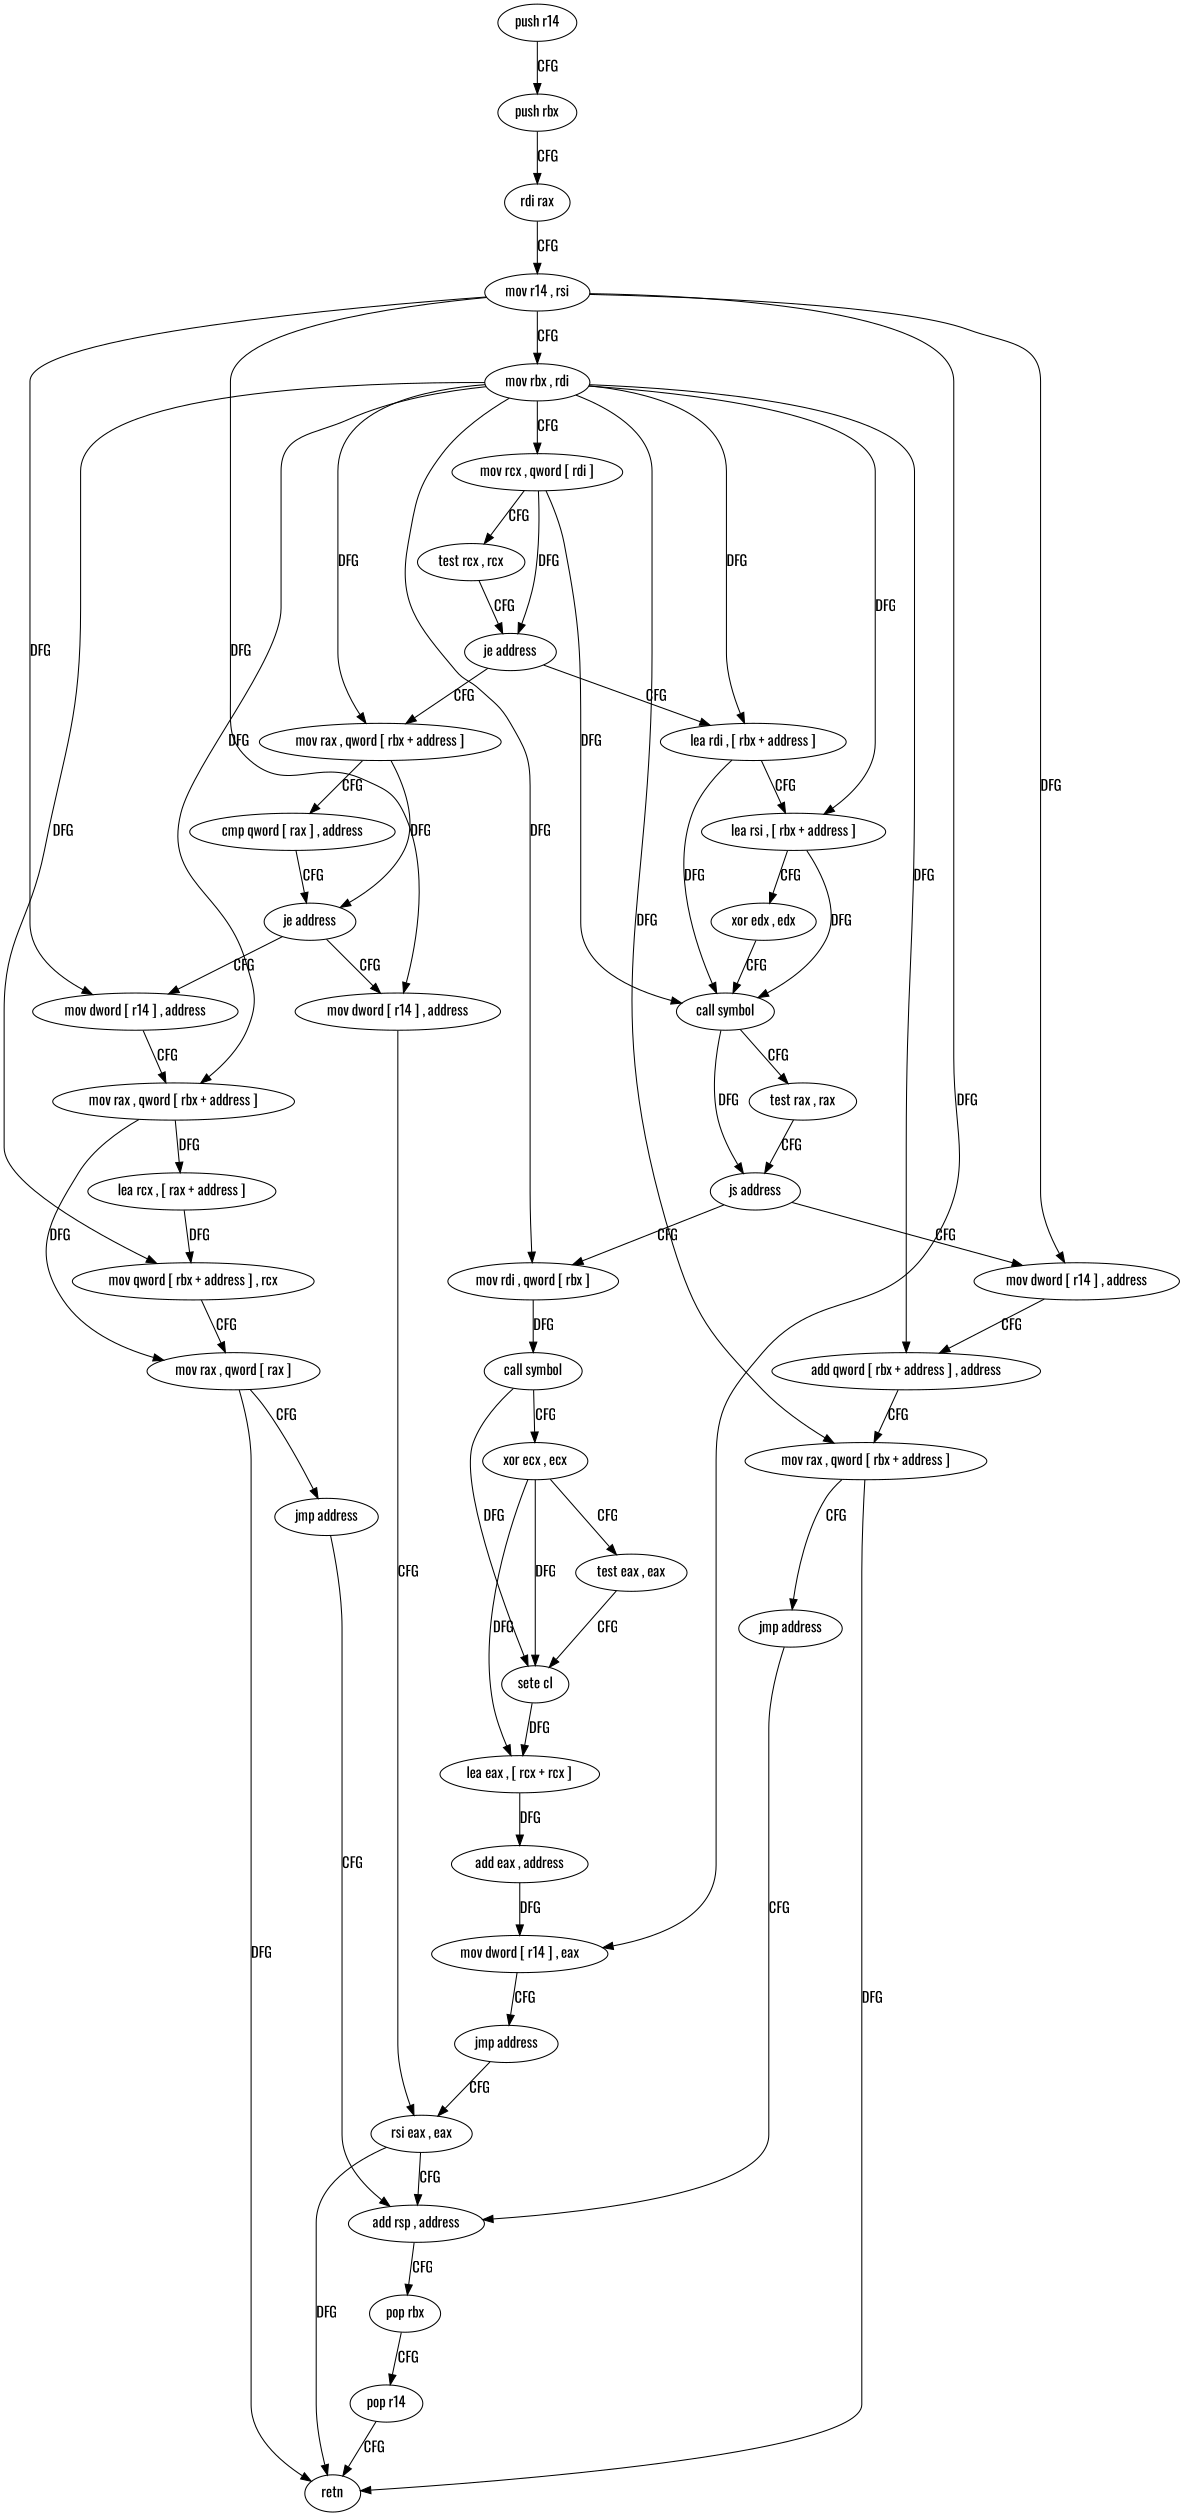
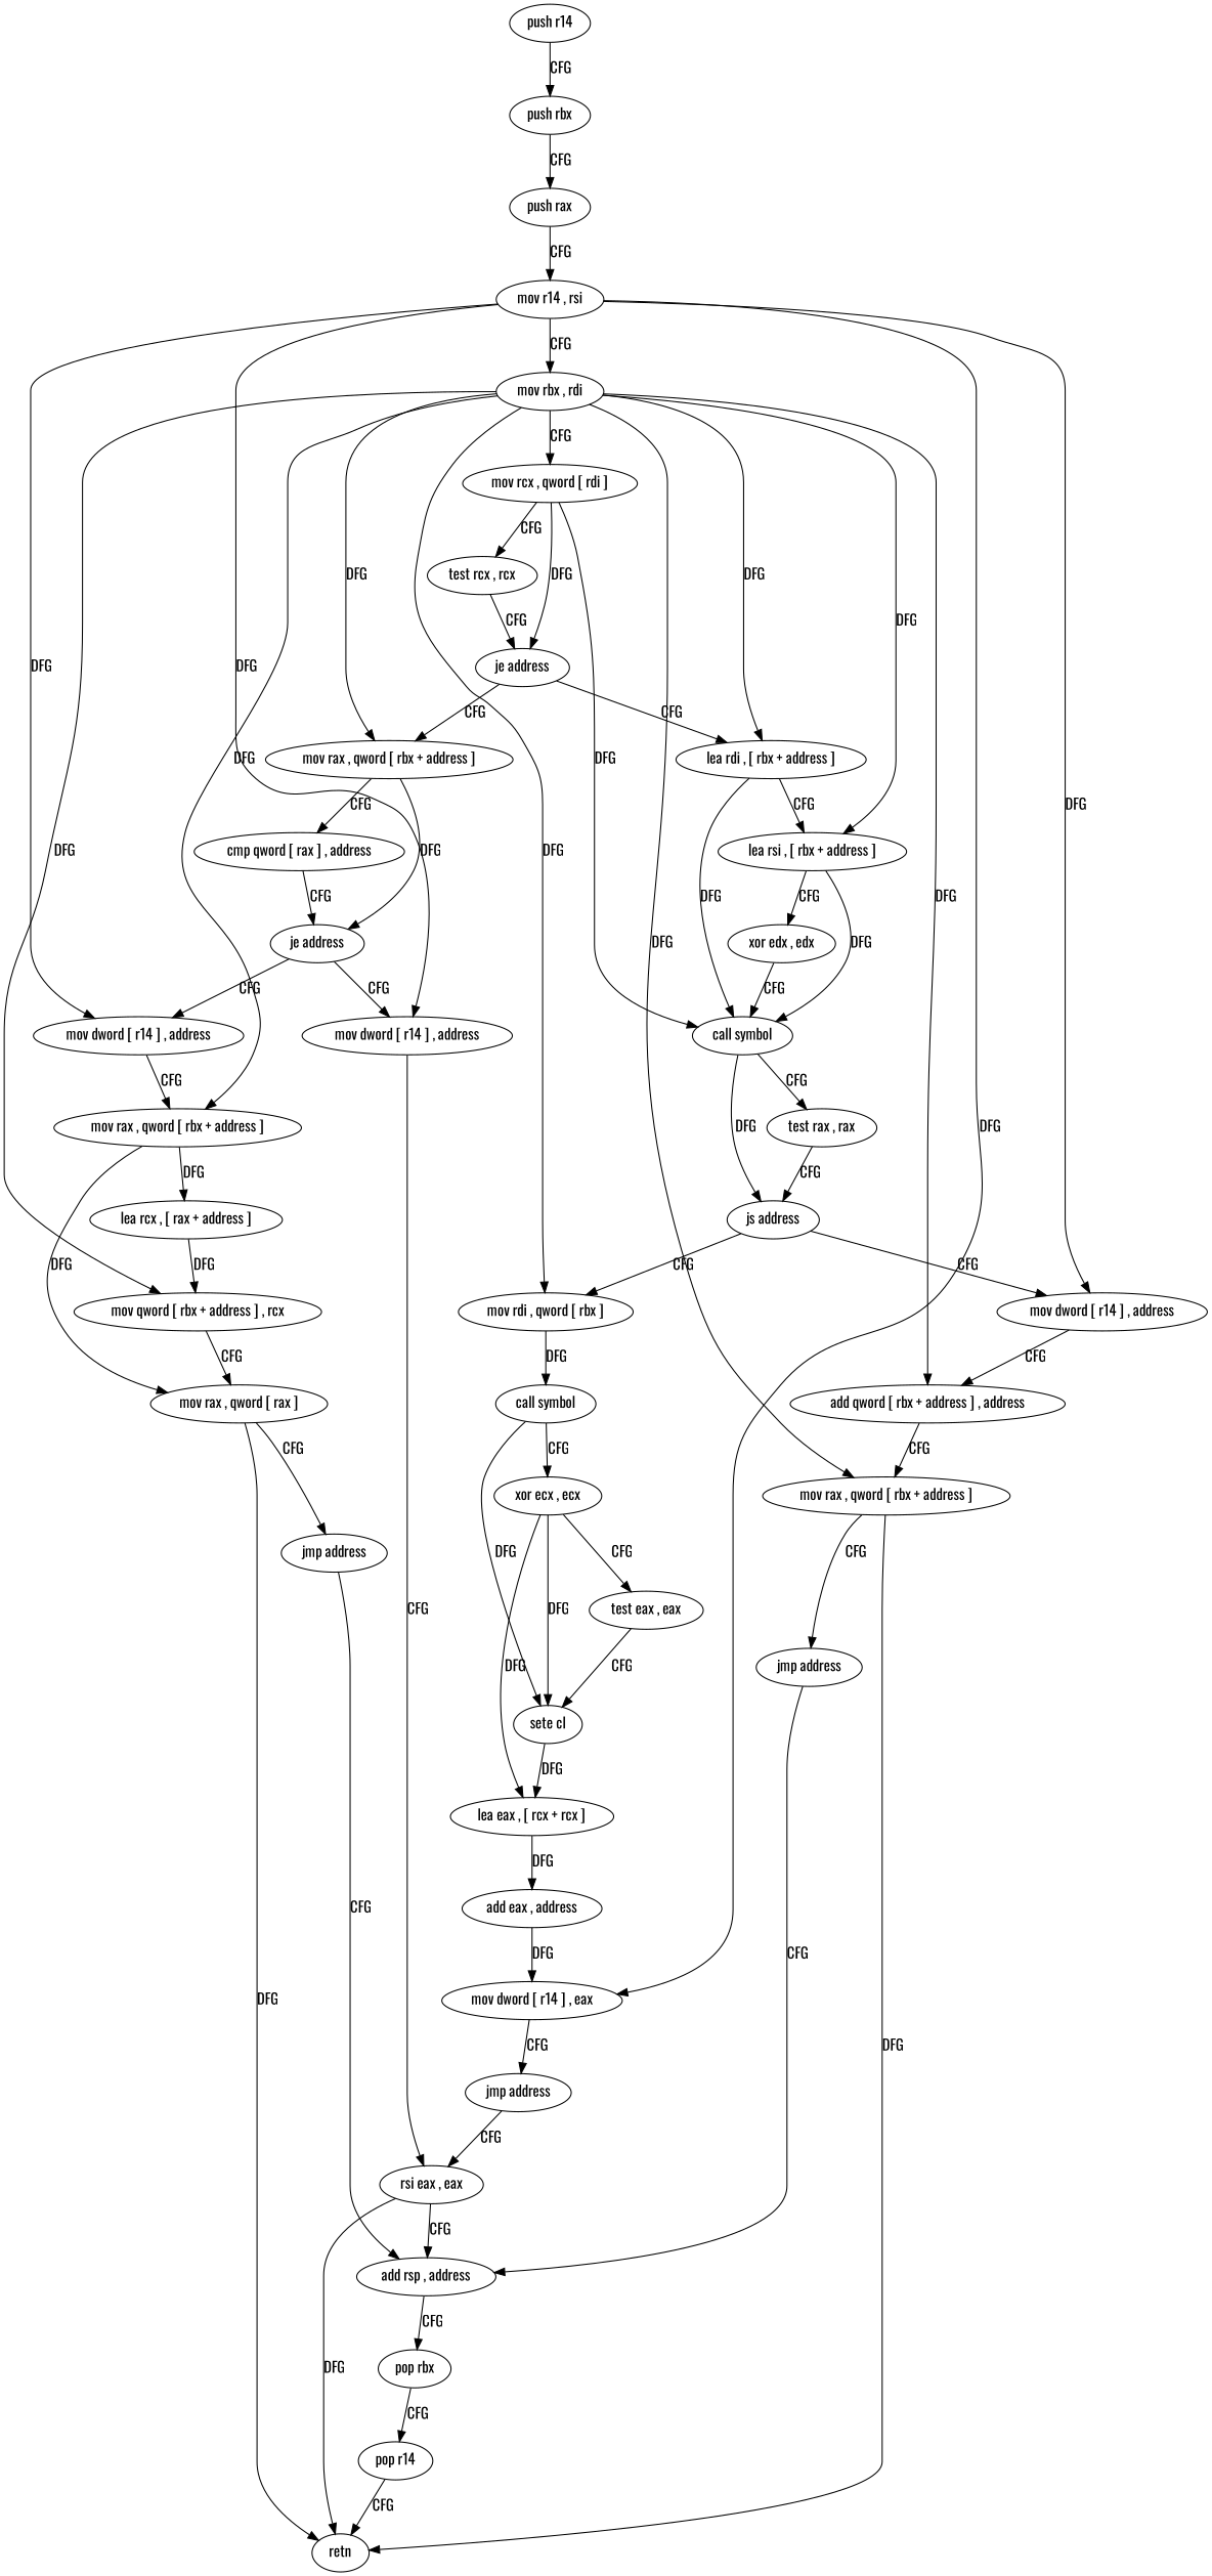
  digraph {
    fontname=Oswald
    node [fontname=Oswald]
    edge [fontname=Oswald]
    n1 [label="push r14"]
    n2 [label="push rbx"]
-   n3 [label="rdi rax"]
+   n3 [label="push rax"]
    n4 [label="mov r14 , rsi"]
    n5 [label="mov rbx , rdi"]
    n6 [label="mov dword [ r14 ] , address"]
    n7 [label="mov dword [ r14 ] , address"]
    n8 [label="mov dword [ r14 ] , address"]
    n9 [label="mov dword [ r14 ] , eax"]
    n10 [label="mov rcx , qword [ rdi ]"]
    n11 [label="mov rax , qword [ rbx + address ]"]
    n12 [label="lea rdi , [ rbx + address ]"]
    n13 [label="lea rsi , [ rbx + address ]"]
    n14 [label="mov rdi , qword [ rbx ]"]
    n15 [label="mov rax , qword [ rbx + address ]"]
    n16 [label="mov qword [ rbx + address ] , rcx"]
    n17 [label="add qword [ rbx + address ] , address"]
    n18 [label="mov rax , qword [ rbx + address ]"]
    n19 [label="rsi eax , eax"]
    n20 [label="jmp address"]
    n21 [label="test rcx , rcx"]
    n22 [label="je address"]
    n23 [label="call symbol"]
    n24 [label="cmp qword [ rax ] , address"]
    n25 [label="je address"]
    n26 [label="xor edx , edx"]
    n27 [label="call symbol"]
    n28 [label="lea rcx , [ rax + address ]"]
    n29 [label="mov rax , qword [ rax ]"]
    n30 [label=retn]
    n31 [label="jmp address"]
    n32 [label="test rax , rax"]
    n33 [label="js address"]
    n34 [label="add rsp , address"]
    n35 [label="xor ecx , ecx"]
    n36 [label="sete cl"]
    n37 [label="pop rbx"]
    n38 [label="jmp address"]
    n39 [label="pop r14"]
    n40 [label="test eax , eax"]
    n41 [label="lea eax , [ rcx + rcx ]"]
    n42 [label="add eax , address"]
    n1 -> n2 [label=CFG]
    n2 -> n3 [label=CFG]
    n3 -> n4 [label=CFG]
    n4 -> n5 [label=CFG]
    n4 -> n6 [label=DFG]
    n4 -> n7 [label=DFG]
    n4 -> n8 [label=DFG]
    n4 -> n9 [label=DFG]
    n5 -> n10 [label=CFG]
    n5 -> n11 [label=DFG]
    n5 -> n12 [label=DFG]
    n5 -> n13 [label=DFG]
    n5 -> n14 [label=DFG]
    n5 -> n15 [label=DFG]
    n5 -> n16 [label=DFG]
    n5 -> n17 [label=DFG]
    n5 -> n18 [label=DFG]
    n6 -> n19 [label=CFG]
    n7 -> n15 [label=CFG]
    n8 -> n17 [label=CFG]
    n9 -> n20 [label=CFG]
    n10 -> n21 [label=CFG]
    n10 -> n22 [label=DFG]
    n10 -> n23 [label=DFG]
    n11 -> n24 [label=CFG]
    n11 -> n25 [label=DFG]
    n12 -> n13 [label=CFG]
    n12 -> n23 [label=DFG]
    n13 -> n23 [label=DFG]
    n13 -> n26 [label=CFG]
    n14 -> n27 [label=DFG]
    n15 -> n28 [label=DFG]
    n15 -> n29 [label=DFG]
    n16 -> n29 [label=CFG]
    n17 -> n18 [label=CFG]
    n18 -> n30 [label=DFG]
    n18 -> n31 [label=CFG]
    n19 -> n30 [label=DFG]
    n19 -> n34 [label=CFG]
    n20 -> n19 [label=CFG]
    n21 -> n22 [label=CFG]
    n22 -> n11 [label=CFG]
    n22 -> n12 [label=CFG]
    n23 -> n32 [label=CFG]
    n23 -> n33 [label=DFG]
    n24 -> n25 [label=CFG]
    n25 -> n6 [label=CFG]
    n25 -> n7 [label=CFG]
    n26 -> n23 [label=CFG]
    n27 -> n35 [label=CFG]
    n27 -> n36 [label=DFG]
    n28 -> n16 [label=DFG]
    n29 -> n30 [label=DFG]
    n29 -> n38 [label=CFG]
    n31 -> n34 [label=CFG]
    n32 -> n33 [label=CFG]
    n33 -> n8 [label=CFG]
    n33 -> n14 [label=CFG]
    n34 -> n37 [label=CFG]
    n35 -> n36 [label=DFG]
    n35 -> n40 [label=CFG]
    n35 -> n41 [label=DFG]
    n36 -> n41 [label=DFG]
    n37 -> n39 [label=CFG]
    n38 -> n34 [label=CFG]
    n39 -> n30 [label=CFG]
    n40 -> n36 [label=CFG]
    n41 -> n42 [label=DFG]
    n42 -> n9 [label=DFG]
  }
